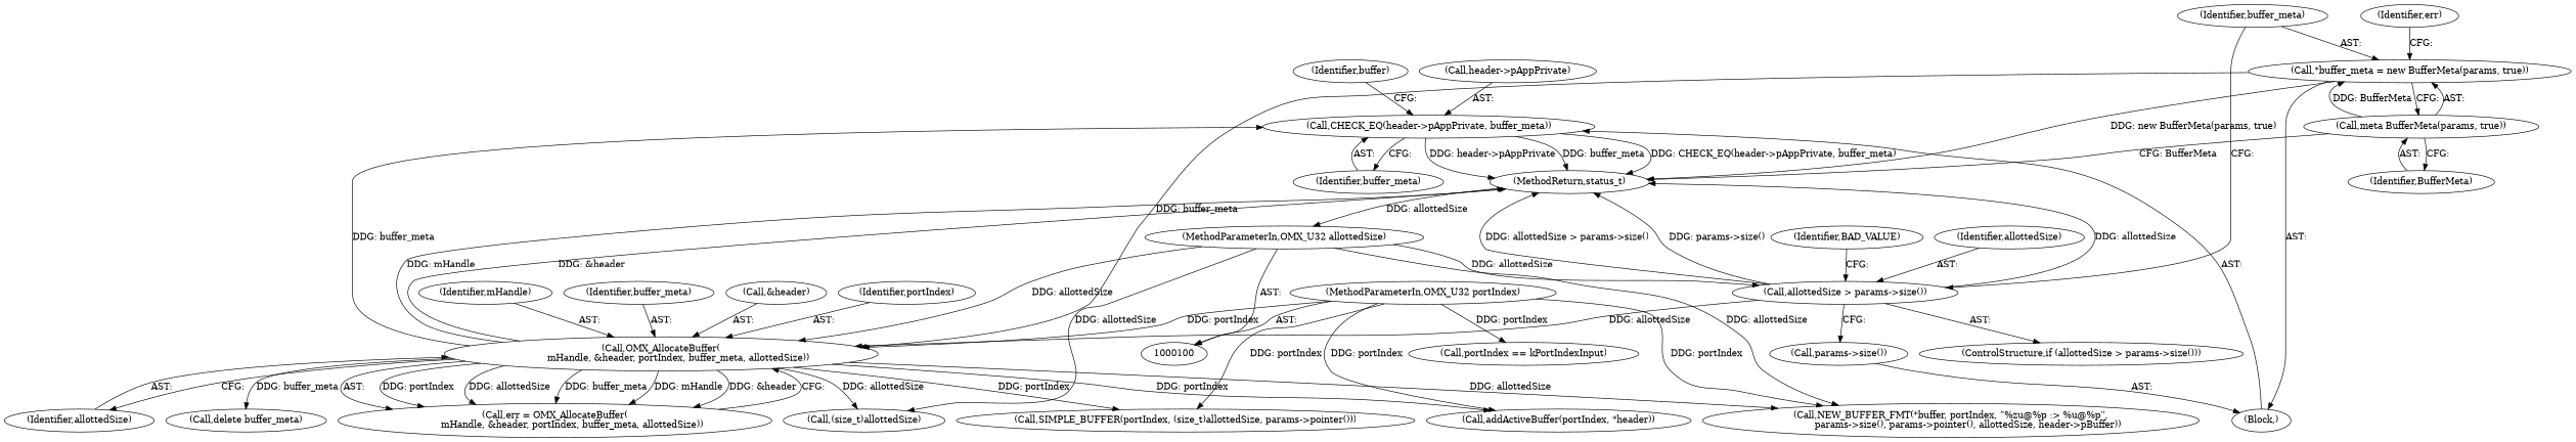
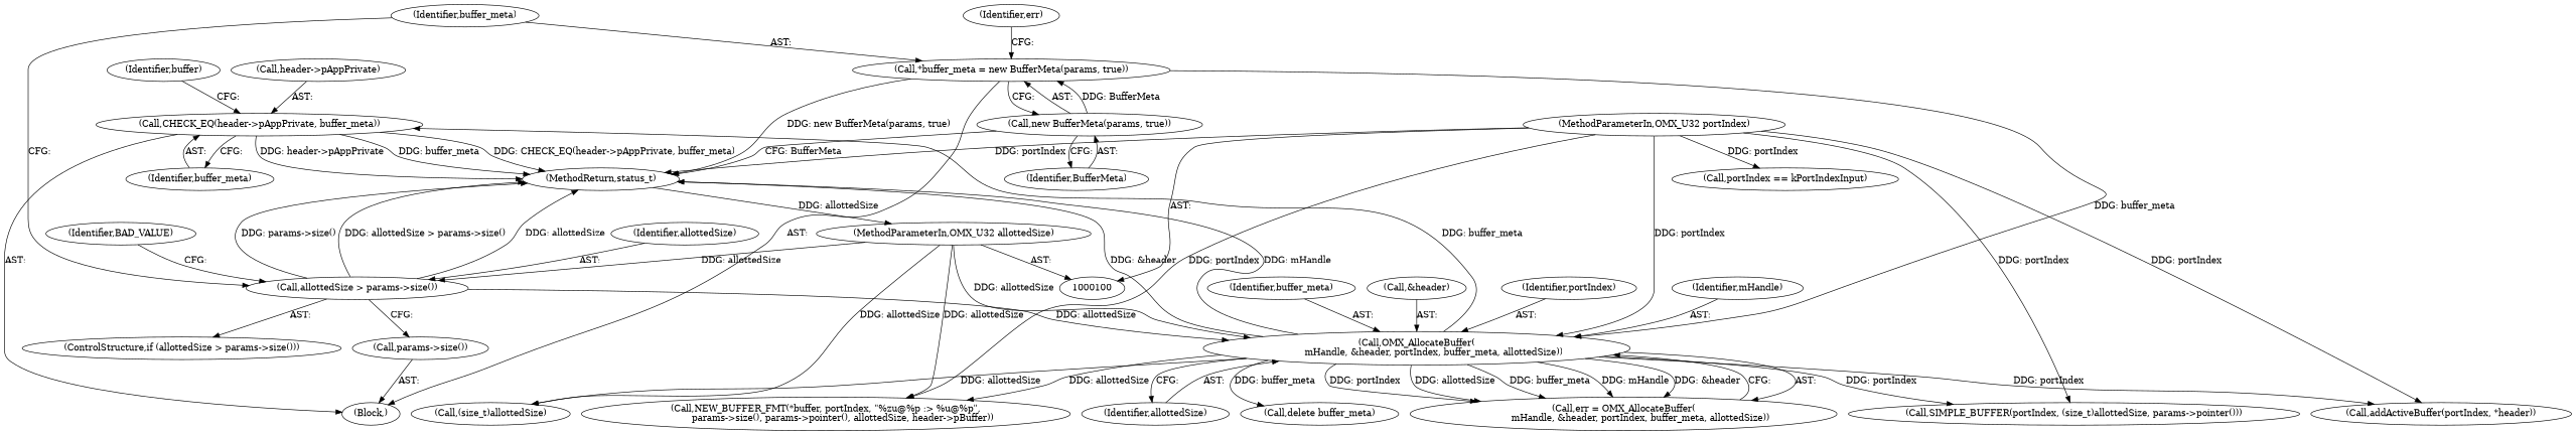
  digraph {
    n1 [label="(Call,CHECK_EQ(header->pAppPrivate, buffer_meta))"]
    n2 [label="(Block,)"]
    n3 [label="(MethodReturn,status_t)"]
    n4 [label="(Identifier,buffer_meta)"]
    n5 [label="(MethodParameterIn,OMX_U32 allottedSize)"]
    n6 [label="(Call,OMX_AllocateBuffer(\n            mHandle, &header, portIndex, buffer_meta, allottedSize))"]
    n7 [label="(Call,NEW_BUFFER_FMT(*buffer, portIndex, \"%zu@%p :> %u@%p\",\n            params->size(), params->pointer(), allottedSize, header->pBuffer))"]
    n8 [label="(Call,addActiveBuffer(portIndex, *header))"]
    n9 [label="(Call,(size_t)allottedSize)"]
    n10 [label="(Identifier,allottedSize)"]
    n11 [label="(Call,SIMPLE_BUFFER(portIndex, (size_t)allottedSize, params->pointer()))"]
    n12 [label="(Call,delete buffer_meta)"]
    n13 [label="(Call,err = OMX_AllocateBuffer(\n            mHandle, &header, portIndex, buffer_meta, allottedSize))"]
    n14 [label="(MethodParameterIn,OMX_U32 portIndex)"]
    n15 [label="(Call,portIndex == kPortIndexInput)"]
    1000100
    n17 [label="(Call,*buffer_meta = new BufferMeta(params, true))"]
-   n18 [label="(Call,meta BufferMeta(params, true))"]
+   n18 [label="(Call,new BufferMeta(params, true))"]
    n19 [label="(Identifier,BufferMeta)"]
    n20 [label="(Call,allottedSize > params->size())"]
    n21 [label="(Call,params->size())"]
    n22 [label="(ControlStructure,if (allottedSize > params->size()))"]
    n23 [label="(Identifier,buffer_meta)"]
    n24 [label="(Identifier,mHandle)"]
    n25 [label="(Identifier,buffer_meta)"]
    n26 [label="(Call,&header)"]
    n27 [label="(Call,header->pAppPrivate)"]
    n28 [label="(Identifier,portIndex)"]
    n29 [label="(Identifier,buffer)"]
    n30 [label="(Identifier,BAD_VALUE)"]
    n31 [label="(Identifier,allottedSize)"]
    n32 [label="(Identifier,err)"]
-   n2 -> n1 [label="AST: "]
+   n1 -> n2 [label="AST: "]
    n1 -> n3 [label="DDG: header->pAppPrivate"]
    n1 -> n3 [label="DDG: buffer_meta"]
    n1 -> n3 [label="DDG: CHECK_EQ(header->pAppPrivate, buffer_meta)"]
    n1 -> n4 [label="CFG: "]
    n3 -> n5 [label="DDG: allottedSize"]
    n4 -> n1 [label="AST: "]
    n5 -> n6 [label="DDG: allottedSize"]
    n5 -> n7 [label="DDG: allottedSize"]
    n5 -> n9 [label="DDG: allottedSize"]
    n5 -> 1000100 [label="AST: "]
    n5 -> n20 [label="DDG: allottedSize"]
    n6 -> n1 [label="DDG: buffer_meta"]
    n6 -> n3 [label="DDG: &header"]
    n6 -> n3 [label="DDG: mHandle"]
    n6 -> n7 [label="DDG: allottedSize"]
    n6 -> n8 [label="DDG: portIndex"]
    n6 -> n9 [label="DDG: allottedSize"]
    n6 -> n10 [label="CFG: "]
    n6 -> n11 [label="DDG: portIndex"]
    n6 -> n12 [label="DDG: buffer_meta"]
    n6 -> n13 [label="AST: "]
    n6 -> n13 [label="DDG: portIndex"]
    n6 -> n13 [label="DDG: allottedSize"]
    n6 -> n13 [label="DDG: buffer_meta"]
    n6 -> n13 [label="DDG: mHandle"]
    n6 -> n13 [label="DDG: &header"]
    n10 -> n6 [label="AST: "]
    n13 -> n6 [label="CFG: "]
+   n14 -> n3 [label="DDG: portIndex"]
    n14 -> n6 [label="DDG: portIndex"]
    n14 -> n7 [label="DDG: portIndex"]
    n14 -> n8 [label="DDG: portIndex"]
    n14 -> n11 [label="DDG: portIndex"]
    n14 -> n15 [label="DDG: portIndex"]
    n14 -> 1000100 [label="AST: "]
    n17 -> n2 [label="AST: "]
    n17 -> n3 [label="DDG: new BufferMeta(params, true)"]
    n17 -> n6 [label="DDG: buffer_meta"]
    n17 -> n18 [label="CFG: "]
    n18 -> n3 [label="CFG: BufferMeta"]
    n18 -> n17 [label="AST: "]
    n18 -> n17 [label="DDG: BufferMeta"]
    n18 -> n19 [label="CFG: "]
    n19 -> n18 [label="AST: "]
    n20 -> n3 [label="DDG: allottedSize > params->size()"]
    n20 -> n3 [label="DDG: params->size()"]
    n20 -> n3 [label="DDG: allottedSize"]
    n20 -> n6 [label="DDG: allottedSize"]
    n20 -> n21 [label="CFG: "]
    n20 -> n22 [label="AST: "]
    n21 -> n2 [label="AST: "]
    n23 -> n17 [label="AST: "]
    n23 -> n20 [label="CFG: "]
    n24 -> n6 [label="AST: "]
    n25 -> n6 [label="AST: "]
    n26 -> n6 [label="AST: "]
    n27 -> n1 [label="AST: "]
    n28 -> n6 [label="AST: "]
    n29 -> n1 [label="CFG: "]
    n30 -> n20 [label="CFG: "]
    n31 -> n20 [label="AST: "]
    n32 -> n17 [label="CFG: "]
  }
